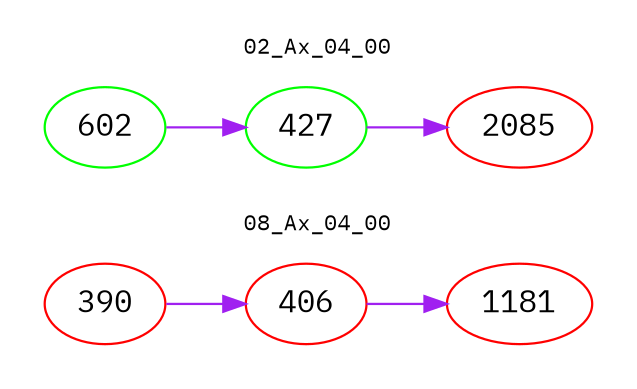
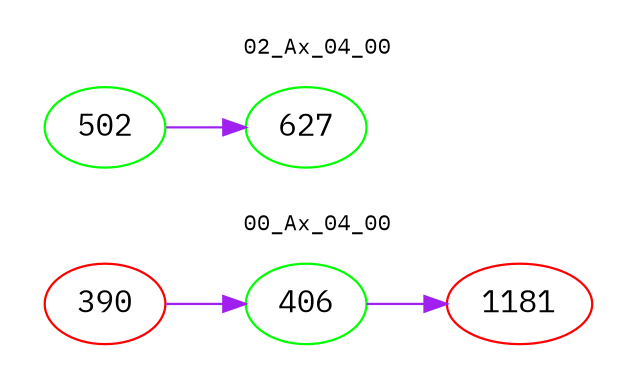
  digraph {
    fontname="IBM Plex Mono"
    rankdir=LR
    node [color=red fontname="IBM Plex Mono"]
    edge [color=purple fontname="IBM Plex Mono"]
    n1 [label=390]
-   n2 [label=406]
+   n2 [color=green label=406]
    n3 [label=1181]
-   n4 [color=green label=602]
-   n5 [color=green label=427]
-   n6 [label=2085]
+   n4 [color=green label=502]
+   n5 [color=green label=627]
    subgraph cluster_1 {
      color=white
      fontsize=10
-     label="08_Ax_04_00"
+     label="00_Ax_04_00"
      n1
      n2
      n3
    }
    subgraph cluster_2 {
      color=white
      fontsize=10
      label="02_Ax_04_00"
      n4
      n5
-     n6
    }
    n1 -> n2
    n2 -> n3
    n4 -> n5
-   n5 -> n6
  }
